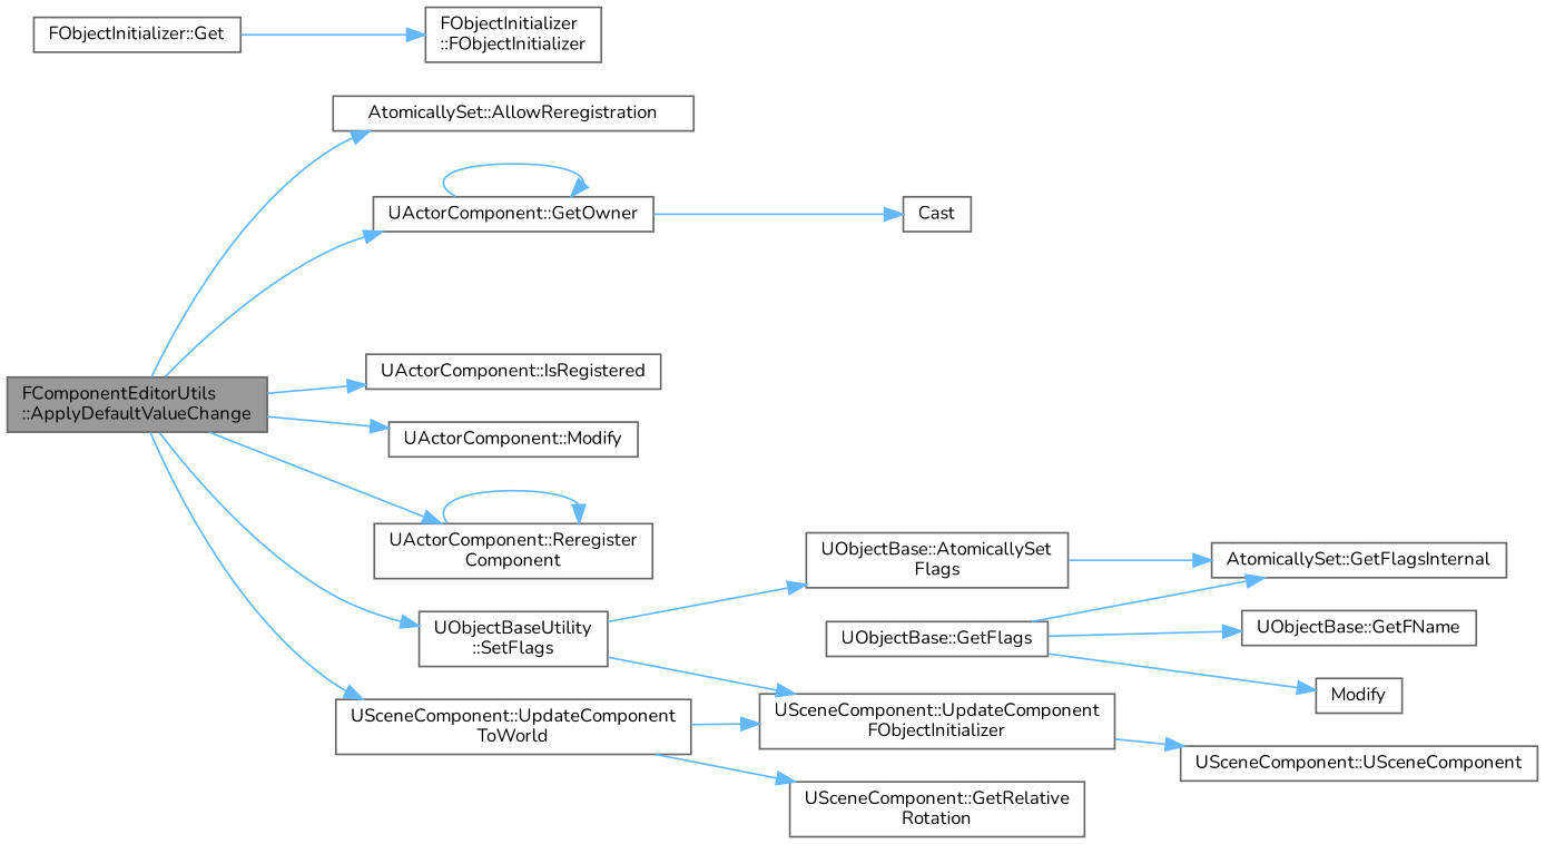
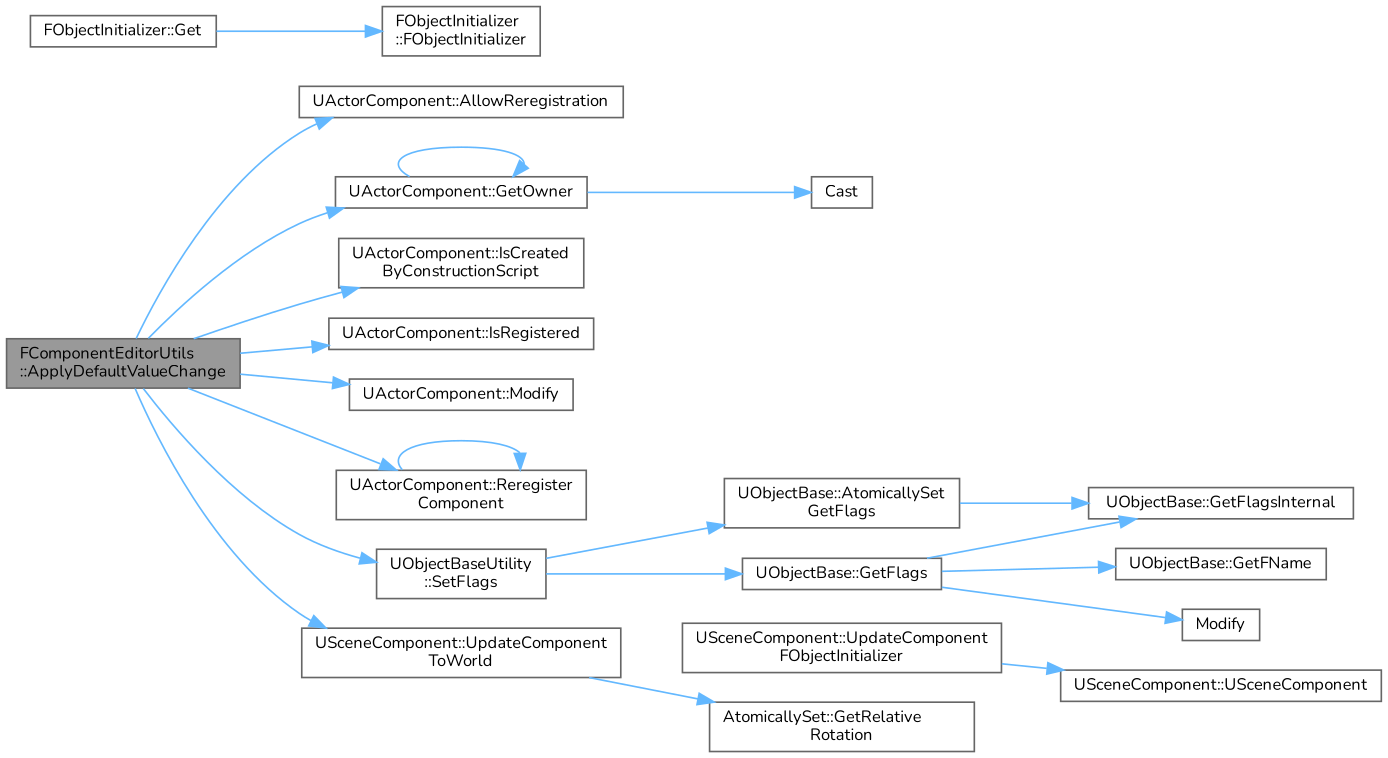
  digraph {
    fontname=Nunito
    rankdir=LR
    node [color=grey40 fillcolor=white fontname=Nunito fontsize=10 shape=box style=filled]
    edge [color=steelblue1 fontname=Nunito fontsize=10 labelfontname=Helvetica labelfontsize=10 style=solid]
    n1 [color=gray40 fillcolor=grey60 fontcolor=black height=0.2 label="FComponentEditorUtils\l::ApplyDefaultValueChange" width=0.4]
-   n2 [height=0.2 label="AtomicallySet::AllowReregistration" width=0.4]
+   n2 [height=0.2 label="UActorComponent::AllowReregistration" width=0.4]
    n3 [height=0.2 label="UActorComponent::GetOwner" width=0.4]
+   n4 [height=0.2 label="UActorComponent::IsCreated\lByConstructionScript" width=0.4]
    n5 [height=0.2 label="UActorComponent::IsRegistered" width=0.4]
    n6 [height=0.2 label="UActorComponent::Modify" width=0.4]
    n7 [height=0.2 label="UActorComponent::Reregister\lComponent" width=0.4]
    n8 [height=0.2 label="UObjectBaseUtility\l::SetFlags" width=0.4]
    n9 [height=0.2 label="USceneComponent::UpdateComponent\lToWorld" width=0.4]
    n10 [height=0.2 label=Cast width=0.4]
-   n11 [height=0.2 label="UObjectBase::AtomicallySet\lFlags" width=0.4]
+   n11 [height=0.2 label="UObjectBase::AtomicallySet\lGetFlags" width=0.4]
    n12 [height=0.2 label="UObjectBase::GetFlags" width=0.4]
-   n13 [height=0.2 label="USceneComponent::GetRelative\lRotation" width=0.4]
+   n13 [height=0.2 label="AtomicallySet::GetRelative\lRotation" width=0.4]
    n14 [height=0.2 label="USceneComponent::UpdateComponent\lFObjectInitializer" width=0.4]
-   n15 [height=0.2 label="AtomicallySet::GetFlagsInternal" width=0.4]
+   n15 [height=0.2 label="UObjectBase::GetFlagsInternal" width=0.4]
    n16 [height=0.2 label="UObjectBase::GetFName" width=0.4]
    n17 [height=0.2 label=Modify width=0.4]
    n18 [height=0.2 label="USceneComponent::USceneComponent" width=0.4]
    n19 [height=0.2 label="FObjectInitializer::Get" width=0.4]
    n20 [height=0.2 label="FObjectInitializer\l::FObjectInitializer" width=0.4]
    n1 -> n2
    n1 -> n3
+   n1 -> n4
    n1 -> n5
    n1 -> n6
    n1 -> n7
    n1 -> n8
    n1 -> n9
    n3 -> n3
    n3 -> n10
    n7 -> n7
    n8 -> n11
-   n8 -> n14
+   n8 -> n12
    n9 -> n13
-   n9 -> n14
    n11 -> n15
    n12 -> n15
    n12 -> n16
    n12 -> n17
    n14 -> n18
    n19 -> n20
  }
